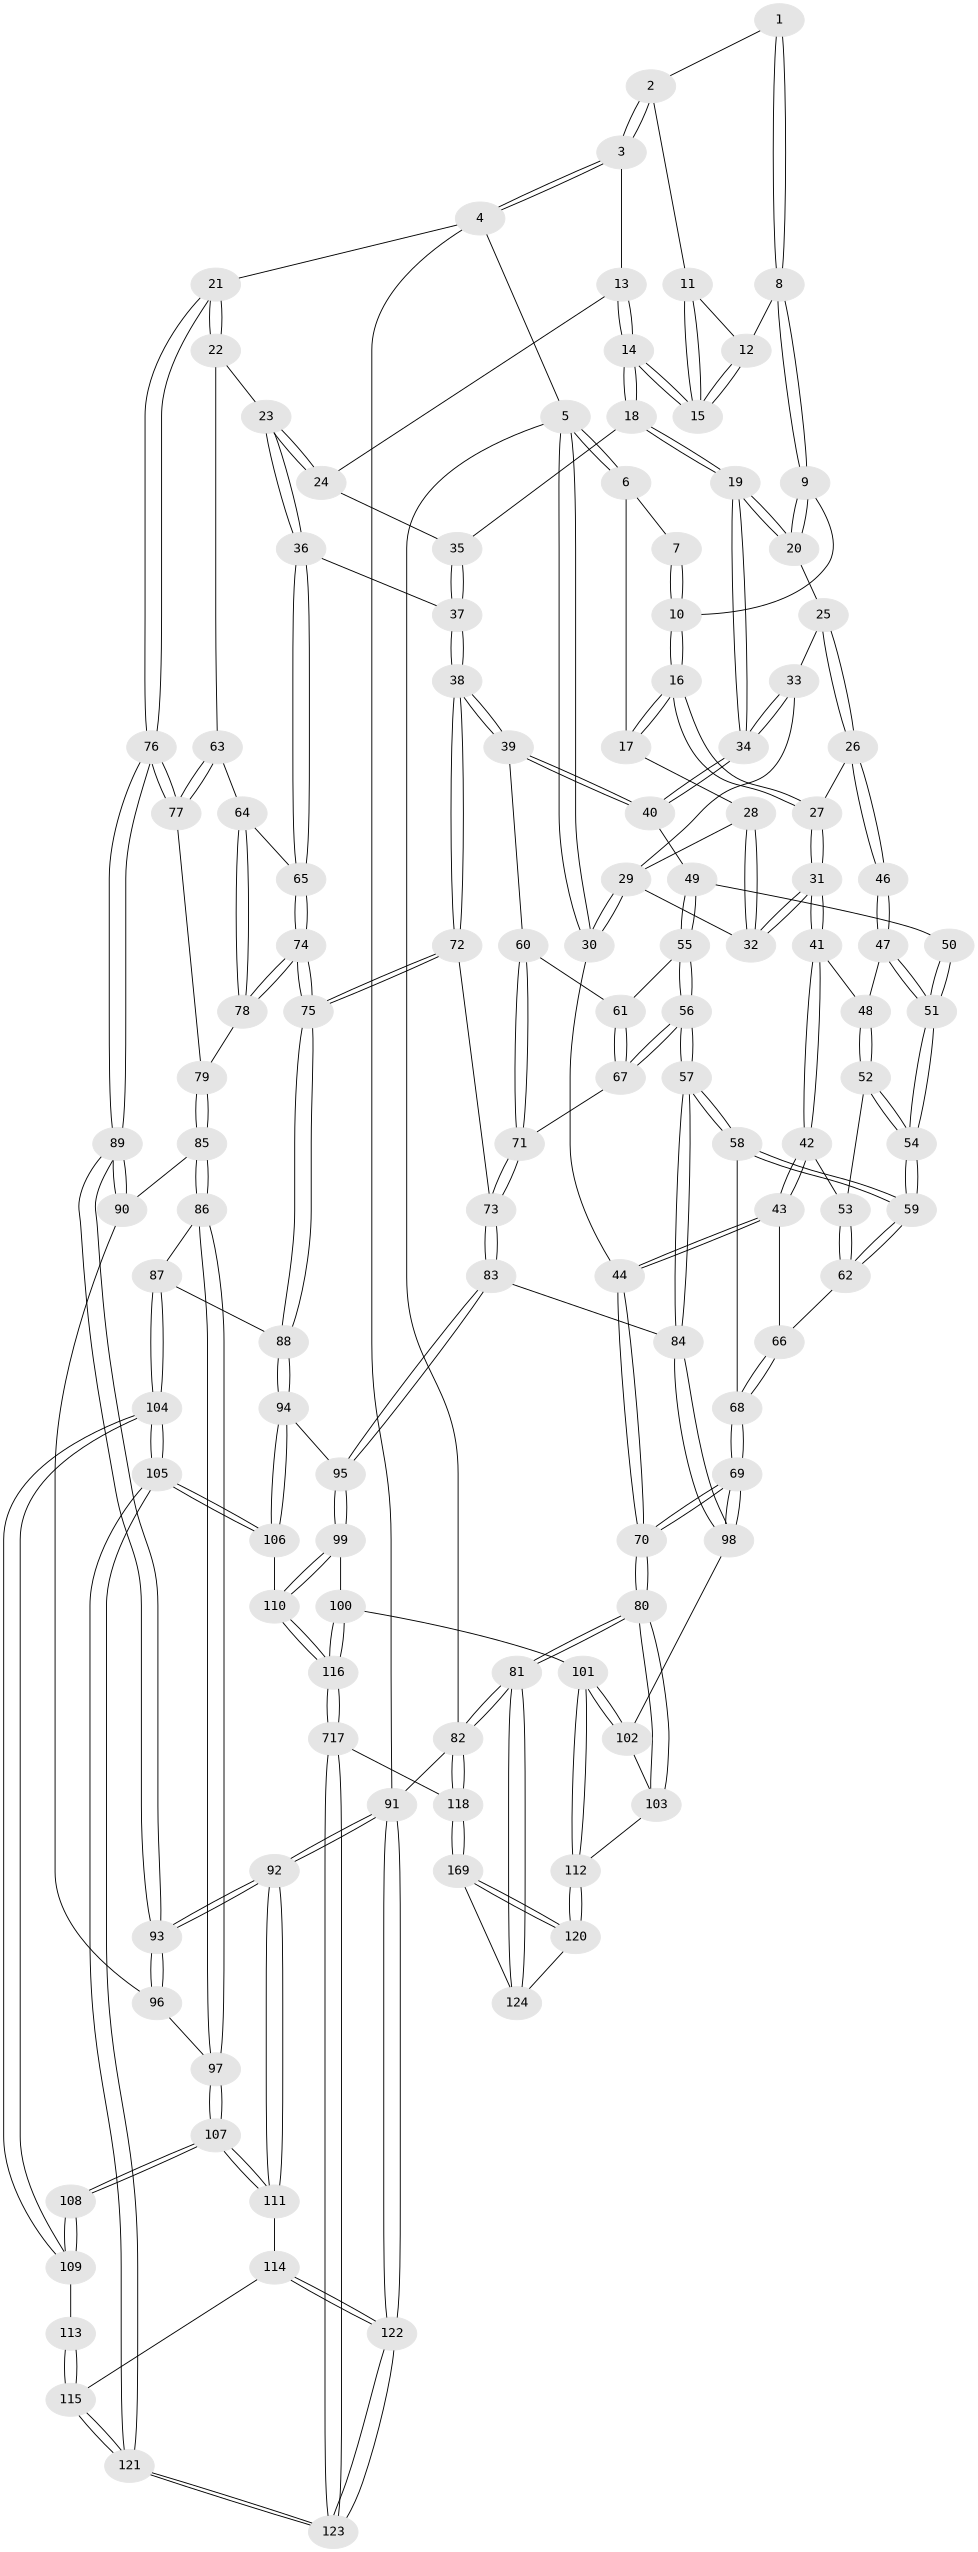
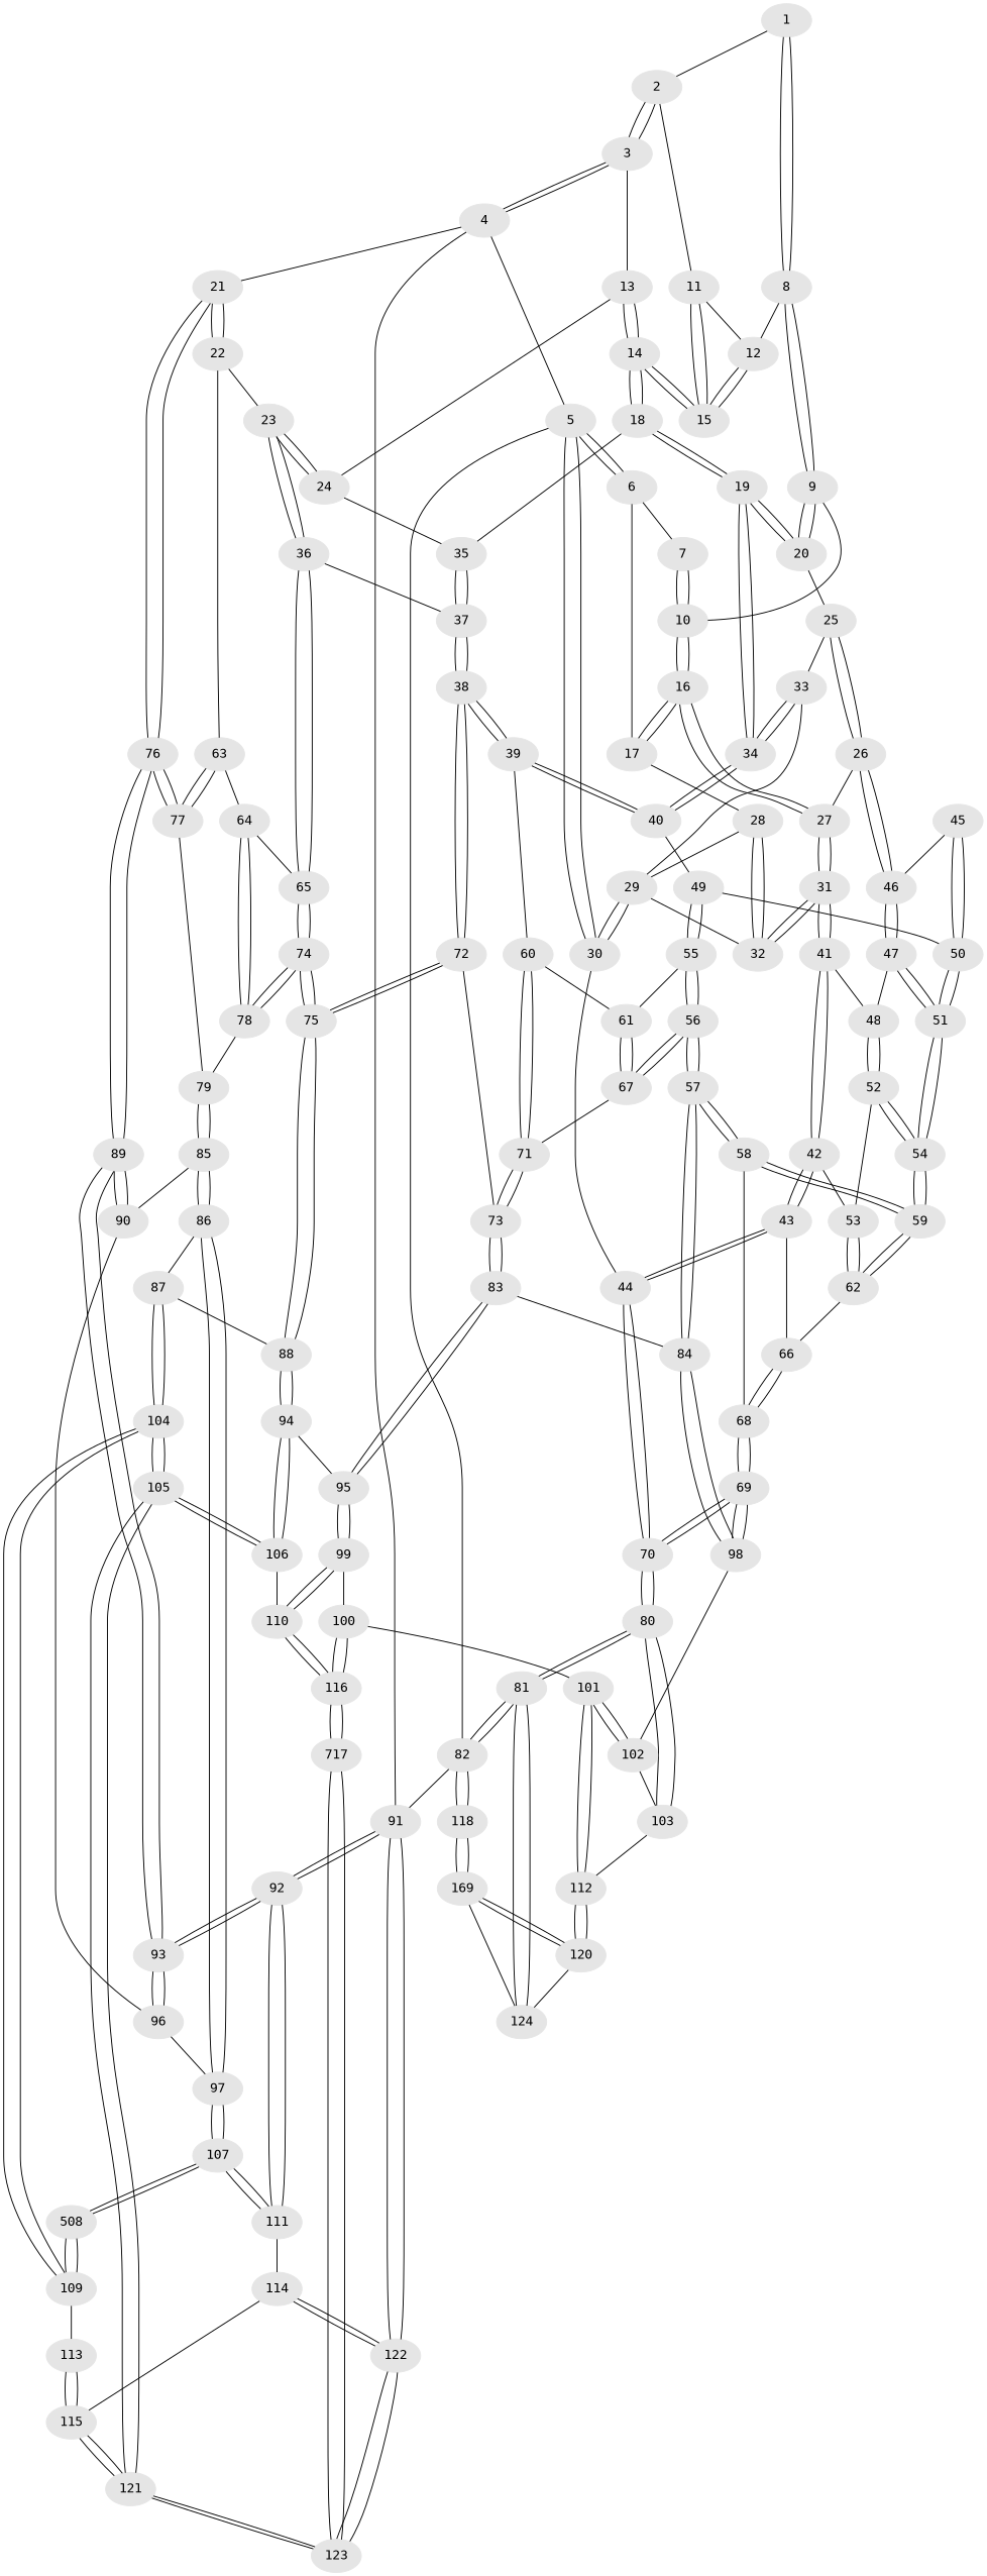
  graph {
    fontname="DejaVu Sans Mono"
    node [color=gray90 fontname="DejaVu Sans Mono" style=filled]
    edge [fontname="DejaVu Sans Mono"]
    1
    2
    8
    3
    11
    9
    12
    4
    13
    15
    5
    21
    91
    14
    24
    6
    30
    82
    22
    76
    92
    122
    7
    17
    44
    118
    10
    28
    16
    20
    25
    27
    18
    35
    19
    31
    29
    32
    34
    37
    40
    26
    33
    23
    63
    77
    89
    36
    64
    65
    46
    47
    41
    70
    42
    48
+   45
    50
    49
    38
    74
    39
    72
    60
    73
    75
    61
    71
    55
    43
    53
    52
    66
    62
    68
    80
    51
    54
    56
    59
    57
    67
    58
    84
    98
    69
    78
    79
    102
    81
    103
    83
    88
    95
    94
    90
    93
    85
    86
    124
    112
    n102 [label=169]
    99
    87
    97
    96
    104
    107
    105
    109
    106
    111
    123
    114
    110
    100
-   108
+   108 [label=508]
    101
    116
    n120 [label=717]
    120
    121
    113
    115
    1 -- 2
    1 -- 8
    1 -- 8
    2 -- 3
    2 -- 3
    2 -- 11
    8 -- 9
    8 -- 9
    8 -- 12
    3 -- 4
    3 -- 4
    3 -- 13
    11 -- 12
    11 -- 15
    11 -- 15
    9 -- 10
    9 -- 20
    9 -- 20
    12 -- 15
    12 -- 15
    4 -- 5
    4 -- 21
    4 -- 91
    13 -- 14
    13 -- 14
    13 -- 24
    5 -- 6
    5 -- 6
    5 -- 30
    5 -- 30
    5 -- 82
    21 -- 22
    21 -- 22
    21 -- 76
    21 -- 76
    91 -- 92
    91 -- 92
    91 -- 122
    91 -- 122
    14 -- 15
    14 -- 15
    14 -- 18
    14 -- 18
    24 -- 35
    6 -- 7
    6 -- 17
    30 -- 44
    82 -- 91
    82 -- 118
    82 -- 118
    22 -- 23
    22 -- 63
    76 -- 77
    76 -- 77
    76 -- 89
    76 -- 89
    92 -- 93
    92 -- 93
    92 -- 111
    92 -- 111
    122 -- 123
    122 -- 123
    7 -- 10
    7 -- 10
    17 -- 28
    44 -- 70
    44 -- 70
    118 -- n102
    118 -- n102
    10 -- 16
    10 -- 16
    28 -- 29
    28 -- 32
    28 -- 32
    16 -- 17
    16 -- 17
    16 -- 27
    16 -- 27
    20 -- 25
    25 -- 26
    25 -- 26
    25 -- 33
    27 -- 31
    27 -- 31
    18 -- 35
    18 -- 19
    18 -- 19
    35 -- 37
    35 -- 37
    19 -- 20
    19 -- 20
    19 -- 34
    19 -- 34
    31 -- 32
    31 -- 32
    31 -- 41
    31 -- 41
    29 -- 30
    29 -- 30
    29 -- 32
    34 -- 40
    34 -- 40
    37 -- 38
    37 -- 38
    40 -- 49
    26 -- 27
    26 -- 46
    26 -- 46
    33 -- 29
    33 -- 34
    33 -- 34
    23 -- 24
    23 -- 24
    23 -- 36
    23 -- 36
    63 -- 77
    63 -- 77
    63 -- 64
    77 -- 79
    89 -- 90
    89 -- 90
    89 -- 93
    89 -- 93
    36 -- 37
    36 -- 65
    36 -- 65
    64 -- 65
    64 -- 78
    64 -- 78
    65 -- 74
    65 -- 74
    46 -- 47
    46 -- 47
    47 -- 48
    47 -- 51
    47 -- 51
    41 -- 42
    41 -- 42
    41 -- 48
    70 -- 80
    70 -- 80
    42 -- 43
    42 -- 43
    42 -- 53
    48 -- 52
    48 -- 52
+   45 -- 46
+   45 -- 50
+   45 -- 50
    50 -- 51
    50 -- 51
    49 -- 50
    49 -- 55
    49 -- 55
    38 -- 39
    38 -- 39
    38 -- 72
    38 -- 72
    74 -- 75
    74 -- 75
    74 -- 78
    74 -- 78
    39 -- 40
    39 -- 40
    39 -- 60
    72 -- 73
    72 -- 75
    72 -- 75
    60 -- 61
    60 -- 71
    60 -- 71
    73 -- 83
    73 -- 83
    75 -- 88
    75 -- 88
    61 -- 67
    61 -- 67
    71 -- 73
    71 -- 73
    55 -- 61
    55 -- 56
    55 -- 56
    43 -- 44
    43 -- 44
    43 -- 66
    53 -- 62
    53 -- 62
    52 -- 53
    52 -- 54
    52 -- 54
    66 -- 68
    66 -- 68
    62 -- 66
    68 -- 69
    68 -- 69
    80 -- 81
    80 -- 81
    80 -- 103
    80 -- 103
    51 -- 54
    51 -- 54
    54 -- 59
    54 -- 59
    56 -- 57
    56 -- 57
    56 -- 67
    56 -- 67
    59 -- 62
    59 -- 62
    57 -- 58
    57 -- 58
    57 -- 84
    57 -- 84
    67 -- 71
    58 -- 68
    58 -- 59
    58 -- 59
    84 -- 98
    84 -- 98
    98 -- 102
    69 -- 70
    69 -- 70
    69 -- 98
    69 -- 98
    78 -- 79
    79 -- 85
    79 -- 85
    102 -- 103
    81 -- 82
    81 -- 82
    81 -- 124
    81 -- 124
    103 -- 112
    83 -- 84
    83 -- 95
    83 -- 95
    88 -- 94
    88 -- 94
    95 -- 99
    95 -- 99
    94 -- 95
    94 -- 106
    94 -- 106
    90 -- 96
    93 -- 96
    93 -- 96
    85 -- 90
    85 -- 86
    85 -- 86
    86 -- 87
    86 -- 97
    86 -- 97
    112 -- 120
    112 -- 120
    n102 -- 124
    n102 -- 120
    n102 -- 120
    99 -- 110
    99 -- 110
    99 -- 100
    87 -- 88
    87 -- 104
    87 -- 104
    97 -- 107
    97 -- 107
    96 -- 97
    104 -- 105
    104 -- 105
    104 -- 109
    104 -- 109
    107 -- 111
    107 -- 111
    107 -- 108
    107 -- 108
    105 -- 106
    105 -- 106
    105 -- 121
    105 -- 121
    109 -- 113
    106 -- 110
    111 -- 114
    114 -- 122
    114 -- 122
    114 -- 115
    110 -- 116
    110 -- 116
    100 -- 101
    100 -- 116
    100 -- 116
    108 -- 109
    108 -- 109
    101 -- 102
    101 -- 102
    101 -- 112
    101 -- 112
    116 -- n120
    116 -- n120
-   n120 -- 118
    n120 -- 123
    n120 -- 123
    120 -- 124
    121 -- 123
    121 -- 123
    113 -- 115
    113 -- 115
    115 -- 121
    115 -- 121
  }
